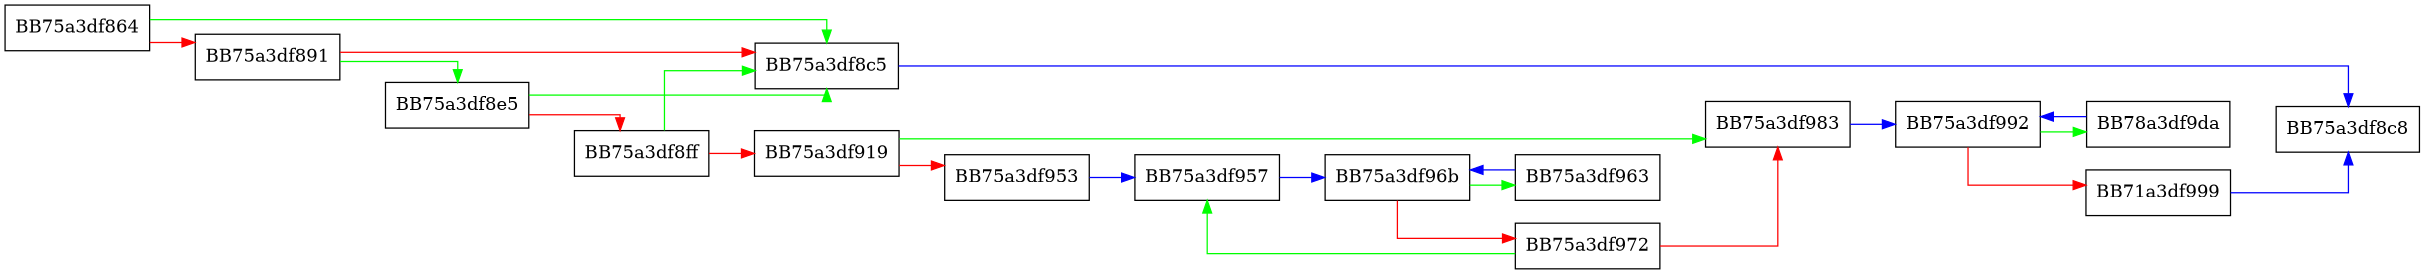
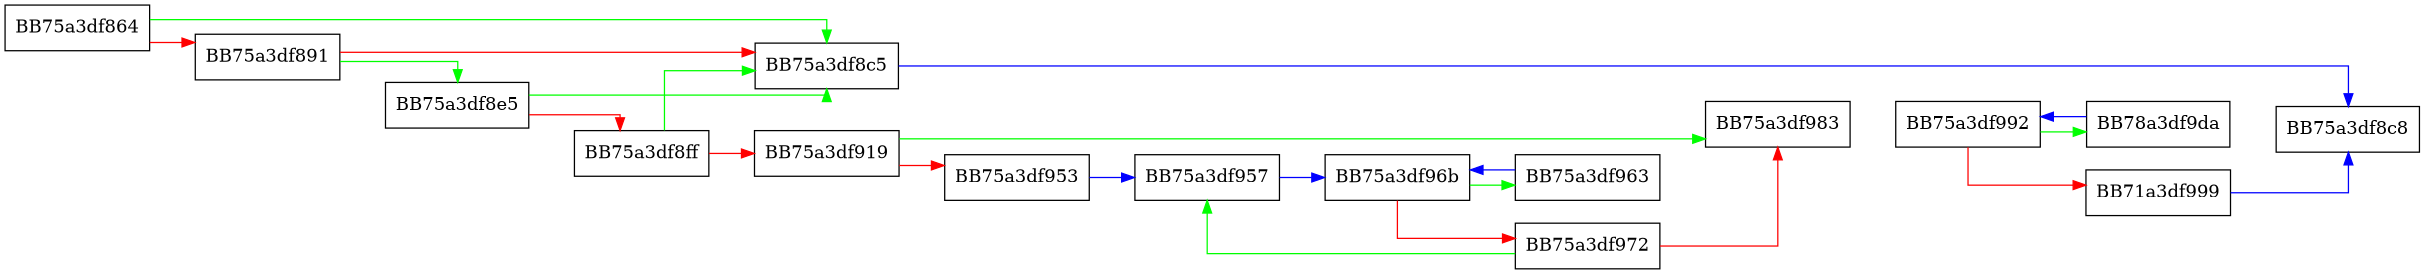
  digraph {
    rankdir=LR
    splines=ortho
    node [shape=box]
    edge [color=green]
    BB75a3df864
    BB75a3df8c5
    BB75a3df891
    BB75a3df8c8
    BB75a3df8e5
    BB75a3df8ff
    BB75a3df919
    BB75a3df983
    BB75a3df953
    BB75a3df992
    BB75a3df957
    n12 [label=BB78a3df9da]
    n13 [label=BB71a3df999]
    BB75a3df96b
    BB75a3df963
    BB75a3df972
    BB75a3df864 -> BB75a3df8c5
    BB75a3df864 -> BB75a3df891 [color=red]
    BB75a3df8c5 -> BB75a3df8c8 [color=blue]
    BB75a3df891 -> BB75a3df8c5 [color=red]
    BB75a3df891 -> BB75a3df8e5
    BB75a3df8e5 -> BB75a3df8c5
    BB75a3df8e5 -> BB75a3df8ff [color=red]
    BB75a3df8ff -> BB75a3df8c5
    BB75a3df8ff -> BB75a3df919 [color=red]
    BB75a3df919 -> BB75a3df983
    BB75a3df919 -> BB75a3df953 [color=red]
-   BB75a3df983 -> BB75a3df992 [color=blue]
    BB75a3df953 -> BB75a3df957 [color=blue]
    BB75a3df992 -> n12
    BB75a3df992 -> n13 [color=red]
    BB75a3df957 -> BB75a3df96b [color=blue]
    n12 -> BB75a3df992 [color=blue]
    n13 -> BB75a3df8c8 [color=blue]
    BB75a3df96b -> BB75a3df963
    BB75a3df96b -> BB75a3df972 [color=red]
    BB75a3df963 -> BB75a3df96b [color=blue]
    BB75a3df972 -> BB75a3df983 [color=red]
    BB75a3df972 -> BB75a3df957
  }
